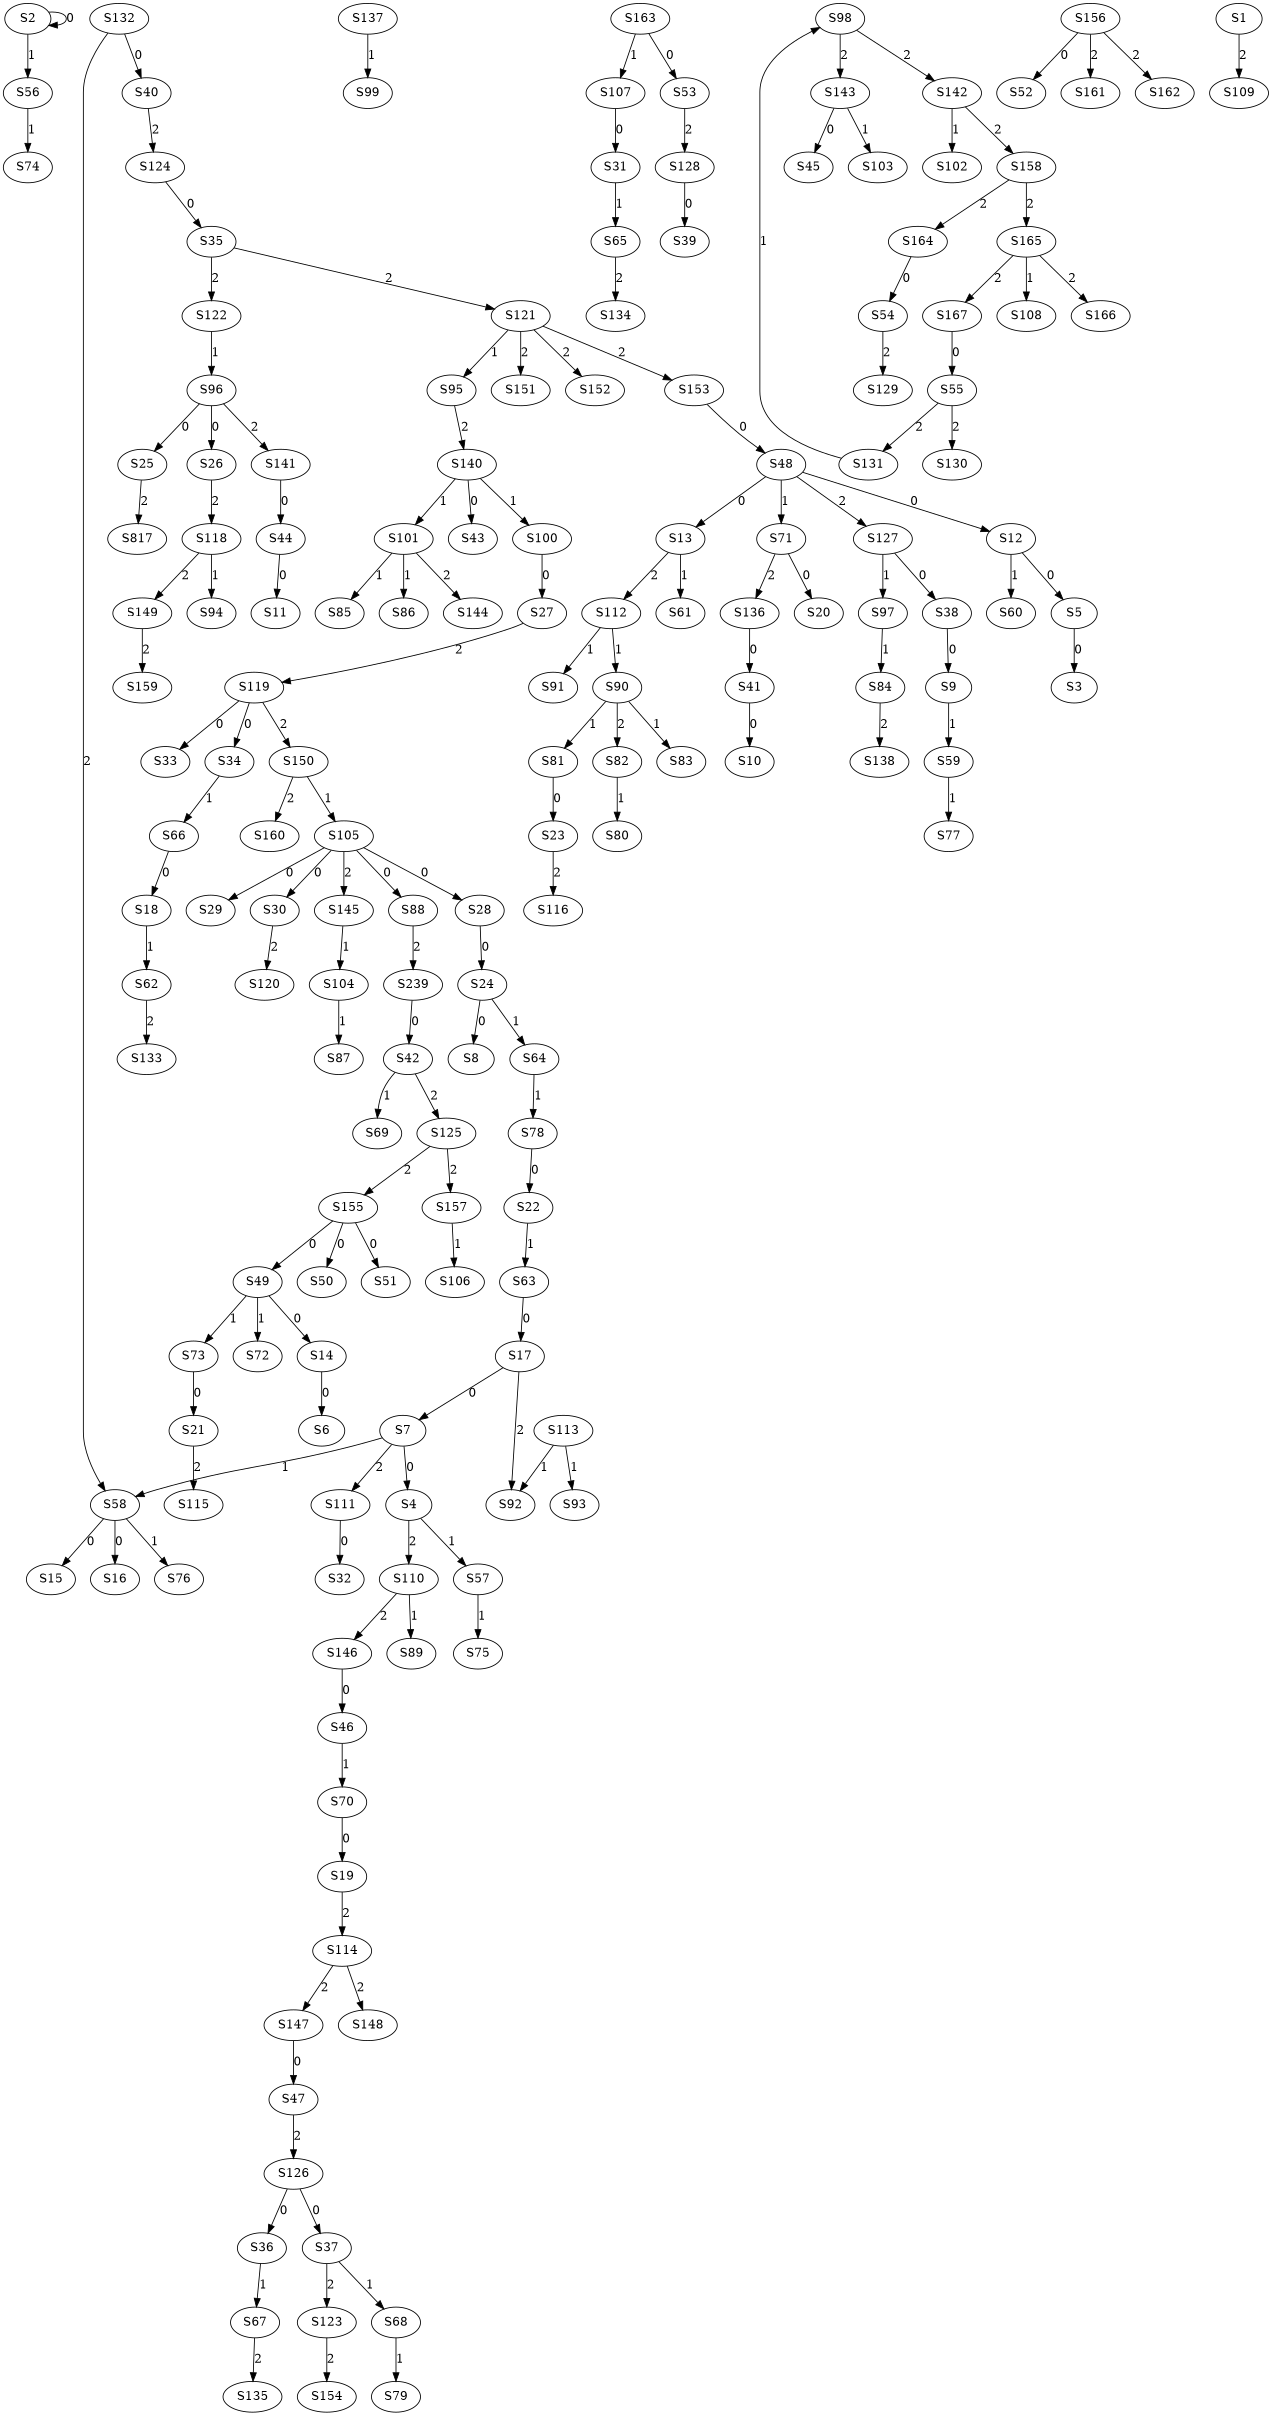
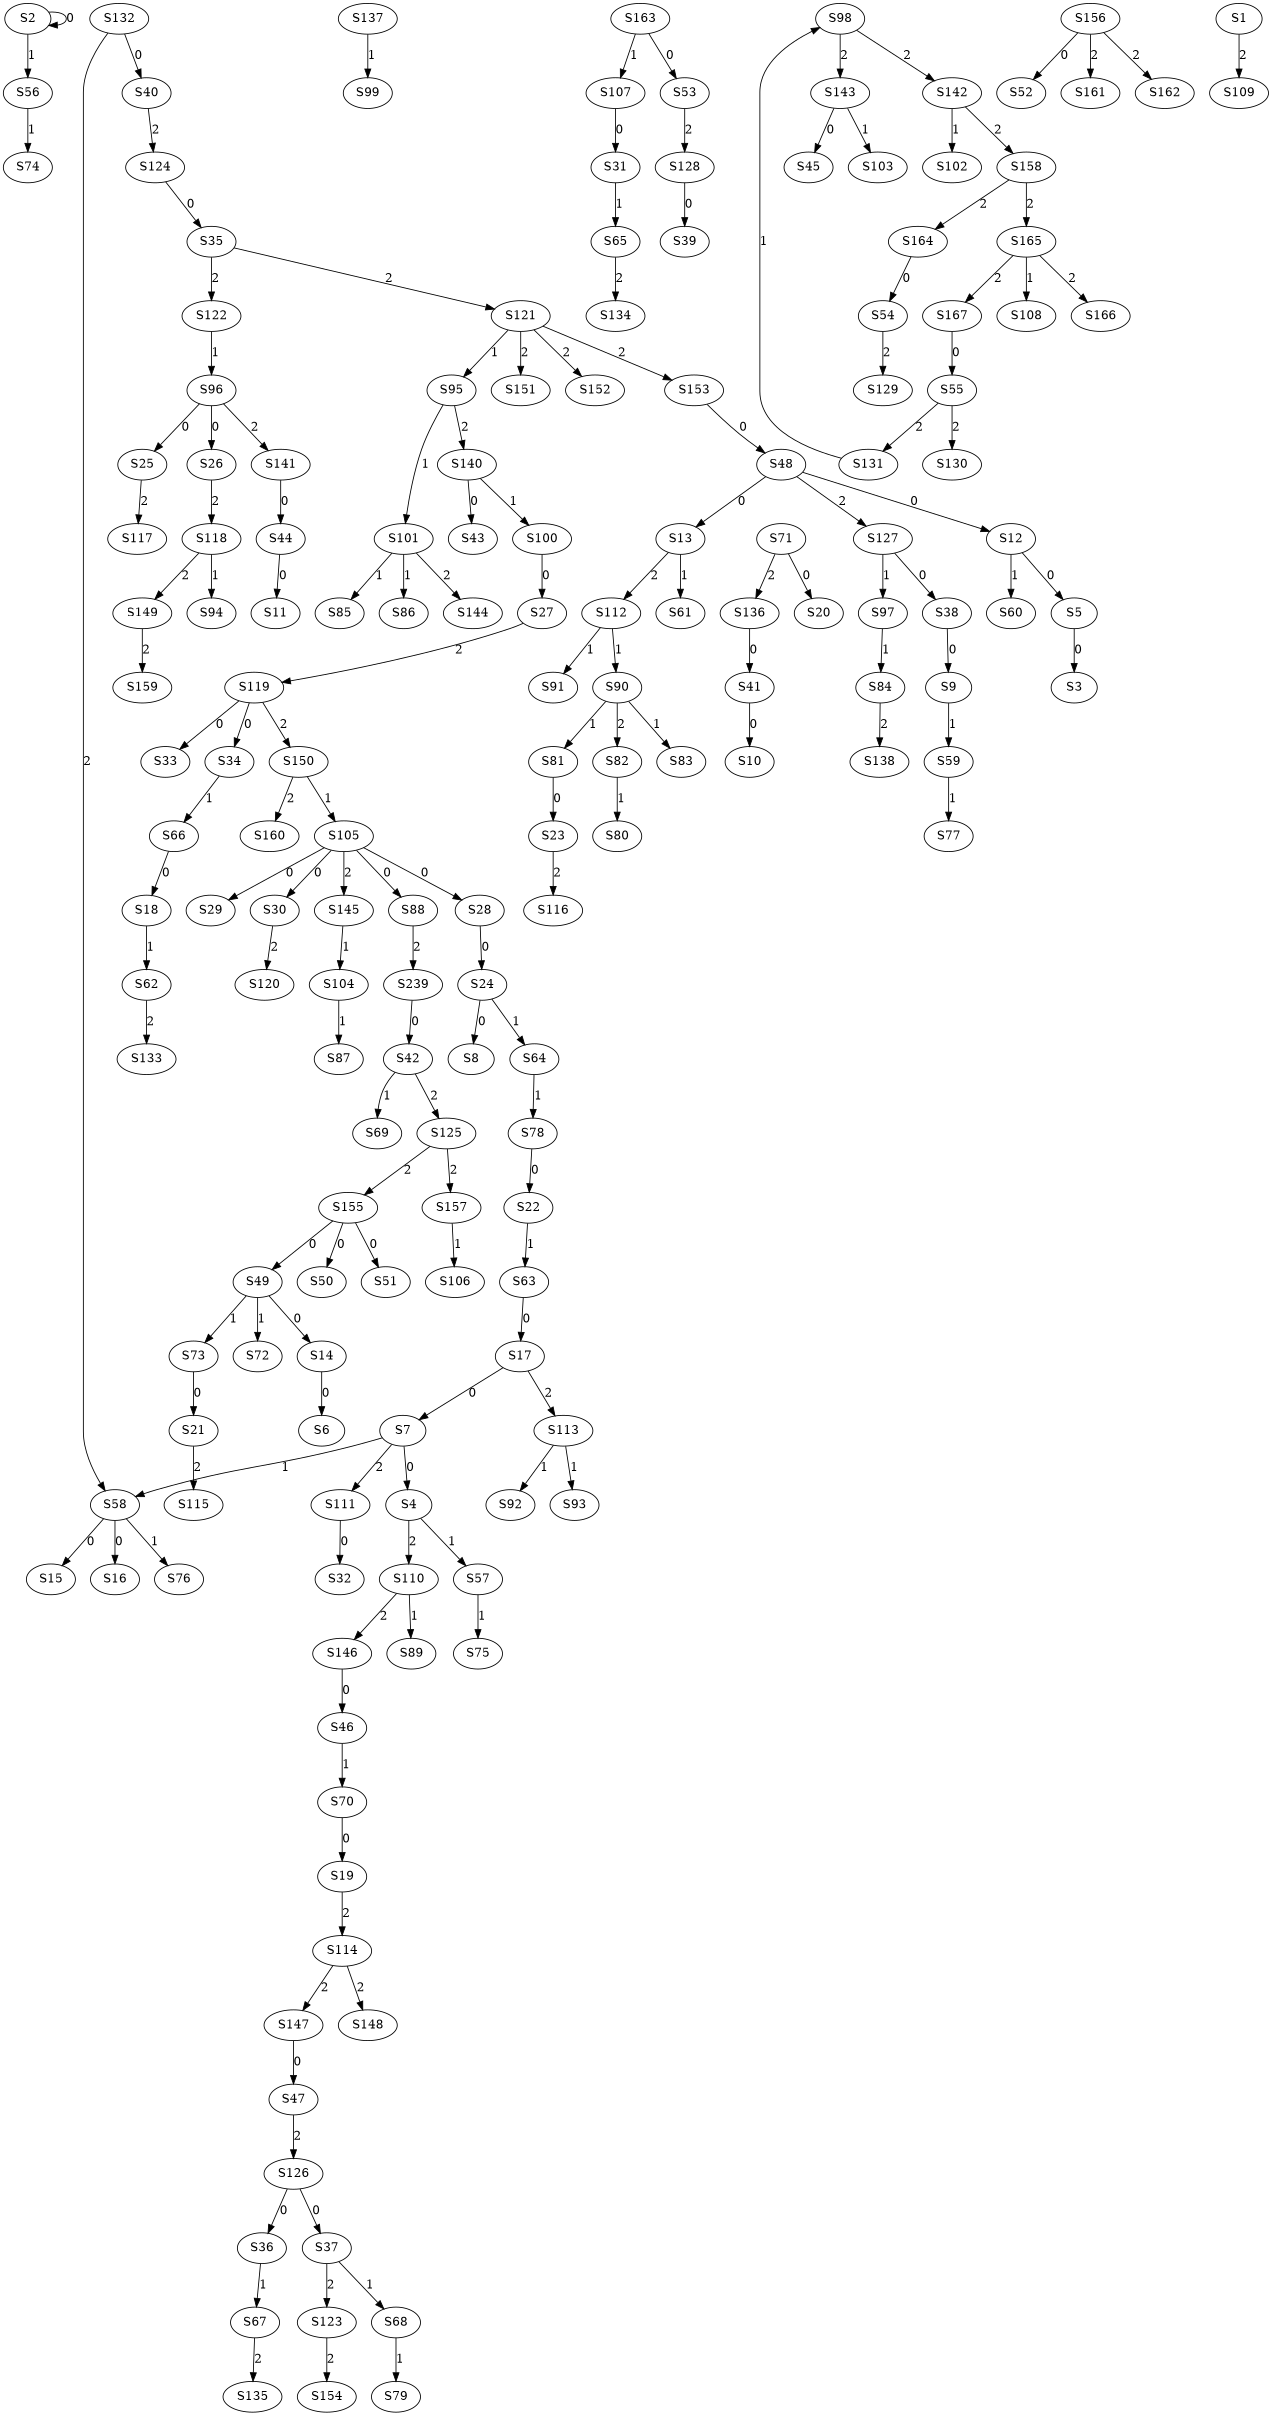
  strict digraph {
    S2
    S56
    S74
    S5
    S3
    S7
    S4
    S58
    S111
    S57
    S110
    S15
    S16
    S76
    S32
    S75
    S146
    S89
    S12
    S60
    S14
    S6
    S17
    S113
    S92
    S93
    S24
    S8
    S64
    S78
    S38
    S9
    S59
    S77
    S41
    S10
    S44
    S11
    S48
    S13
    S71
    S127
    S61
    S112
    S20
    S136
    S97
    S90
    S91
    S49
    S73
    S72
    S21
    S132
    S40
    S63
    S66
    S18
    S62
    S133
    S70
    S19
    S114
    S147
    S148
    S115
    S22
    S81
    S23
    S116
    S137
    S99
    n73 [label=S239]
    S88
    S42
    S96
    S25
    S26
    S141
-   S117 [label=S817]
+   S117
    S118
    S94
    S149
    S100
    S27
    S119
    S33
    S34
    S150
    S105
    S28
    S29
    S30
    S145
    S120
    S104
    S107
    S31
    S65
    S134
    S160
    S124
    S35
    S121
    S122
    S153
    S95
    S151
    S152
    S126
    S36
    S37
    S67
    S68
    S123
    S135
    S79
    S154
    S84
    S128
    S39
    S69
    S125
    S155
    S157
    S140
    S43
    S101
    S85
    S86
    S144
    S143
    S45
    S103
    S46
    S47
    S50
    S51
    S156
    S52
    S161
    S162
    S163
    S53
    S164
    S54
    S129
    S167
    S55
    S131
    S130
    S98
    S82
    S80
    S83
    S138
    S87
    S159
    S142
    S102
    S158
    S165
    S106
    S108
    S166
    S1
    S109
    S2 -> S2 [label=0]
    S2 -> S56 [label=1]
    S56 -> S74 [label=1]
    S5 -> S3 [label=0]
    S7 -> S4 [label=0]
    S7 -> S58 [label=1]
    S7 -> S111 [label=2]
    S4 -> S57 [label=1]
    S4 -> S110 [label=2]
    S58 -> S15 [label=0]
    S58 -> S16 [label=0]
    S58 -> S76 [label=1]
    S111 -> S32 [label=0]
    S57 -> S75 [label=1]
    S110 -> S146 [label=2]
    S110 -> S89 [label=1]
    S146 -> S46 [label=0]
    S12 -> S5 [label=0]
    S12 -> S60 [label=1]
    S14 -> S6 [label=0]
    S17 -> S7 [label=0]
-   S17 -> S92 [label=2]
+   S17 -> S113 [label=2]
    S113 -> S92 [label=1]
    S113 -> S93 [label=1]
    S24 -> S8 [label=0]
    S24 -> S64 [label=1]
    S64 -> S78 [label=1]
    S78 -> S22 [label=0]
    S38 -> S9 [label=0]
    S9 -> S59 [label=1]
    S59 -> S77 [label=1]
    S41 -> S10 [label=0]
    S44 -> S11 [label=0]
    S48 -> S12 [label=0]
    S48 -> S13 [label=0]
-   S48 -> S71 [label=1]
    S48 -> S127 [label=2]
    S13 -> S61 [label=1]
    S13 -> S112 [label=2]
    S71 -> S20 [label=0]
    S71 -> S136 [label=2]
    S127 -> S38 [label=0]
    S127 -> S97 [label=1]
    S112 -> S90 [label=1]
    S112 -> S91 [label=1]
    S136 -> S41 [label=0]
    S97 -> S84 [label=1]
    S90 -> S81 [label=1]
    S90 -> S82 [label=2]
    S90 -> S83 [label=1]
    S49 -> S14 [label=0]
    S49 -> S73 [label=1]
    S49 -> S72 [label=1]
    S73 -> S21 [label=0]
    S21 -> S115 [label=2]
    S132 -> S58 [label=2]
    S132 -> S40 [label=0]
    S40 -> S124 [label=2]
    S63 -> S17 [label=0]
    S66 -> S18 [label=0]
    S18 -> S62 [label=1]
    S62 -> S133 [label=2]
    S70 -> S19 [label=0]
    S19 -> S114 [label=2]
    S114 -> S147 [label=2]
    S114 -> S148 [label=2]
    S147 -> S47 [label=0]
    S22 -> S63 [label=1]
    S81 -> S23 [label=0]
    S23 -> S116 [label=2]
    S137 -> S99 [label=1]
    n73 -> S42 [label=0]
    S88 -> n73 [label=2]
    S42 -> S69 [label=1]
    S42 -> S125 [label=2]
    S96 -> S25 [label=0]
    S96 -> S26 [label=0]
    S96 -> S141 [label=2]
    S25 -> S117 [label=2]
    S26 -> S118 [label=2]
    S141 -> S44 [label=0]
    S118 -> S94 [label=1]
    S118 -> S149 [label=2]
    S149 -> S159 [label=2]
    S100 -> S27 [label=0]
    S27 -> S119 [label=2]
    S119 -> S33 [label=0]
    S119 -> S34 [label=0]
    S119 -> S150 [label=2]
    S34 -> S66 [label=1]
    S150 -> S105 [label=1]
    S150 -> S160 [label=2]
    S105 -> S88 [label=0]
    S105 -> S28 [label=0]
    S105 -> S29 [label=0]
    S105 -> S30 [label=0]
    S105 -> S145 [label=2]
    S28 -> S24 [label=0]
    S30 -> S120 [label=2]
    S145 -> S104 [label=1]
    S104 -> S87 [label=1]
    S107 -> S31 [label=0]
    S31 -> S65 [label=1]
    S65 -> S134 [label=2]
    S124 -> S35 [label=0]
    S35 -> S121 [label=2]
    S35 -> S122 [label=2]
    S121 -> S153 [label=2]
    S121 -> S95 [label=1]
    S121 -> S151 [label=2]
    S121 -> S152 [label=2]
    S122 -> S96 [label=1]
    S153 -> S48 [label=0]
    S95 -> S140 [label=2]
    S126 -> S36 [label=0]
    S126 -> S37 [label=0]
    S36 -> S67 [label=1]
    S37 -> S68 [label=1]
    S37 -> S123 [label=2]
    S67 -> S135 [label=2]
    S68 -> S79 [label=1]
    S123 -> S154 [label=2]
    S84 -> S138 [label=2]
    S128 -> S39 [label=0]
    S125 -> S155 [label=2]
    S125 -> S157 [label=2]
    S155 -> S49 [label=0]
    S155 -> S50 [label=0]
    S155 -> S51 [label=0]
    S157 -> S106 [label=1]
    S140 -> S100 [label=1]
    S140 -> S43 [label=0]
-   S140 -> S101 [label=1]
+   S95 -> S101 [label=1]
    S101 -> S85 [label=1]
    S101 -> S86 [label=1]
    S101 -> S144 [label=2]
    S143 -> S45 [label=0]
    S143 -> S103 [label=1]
    S46 -> S70 [label=1]
    S47 -> S126 [label=2]
    S156 -> S52 [label=0]
    S156 -> S161 [label=2]
    S156 -> S162 [label=2]
    S163 -> S107 [label=1]
    S163 -> S53 [label=0]
    S53 -> S128 [label=2]
    S164 -> S54 [label=0]
    S54 -> S129 [label=2]
    S167 -> S55 [label=0]
    S55 -> S131 [label=2]
    S55 -> S130 [label=2]
    S131 -> S98 [label=1]
    S98 -> S143 [label=2]
    S98 -> S142 [label=2]
    S82 -> S80 [label=1]
    S142 -> S102 [label=1]
    S142 -> S158 [label=2]
    S158 -> S164 [label=2]
    S158 -> S165 [label=2]
    S165 -> S167 [label=2]
    S165 -> S108 [label=1]
    S165 -> S166 [label=2]
    S1 -> S109 [label=2]
  }
